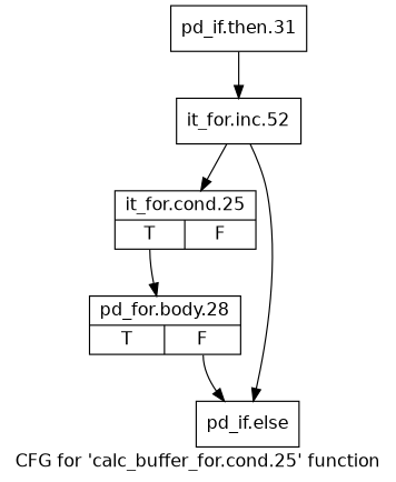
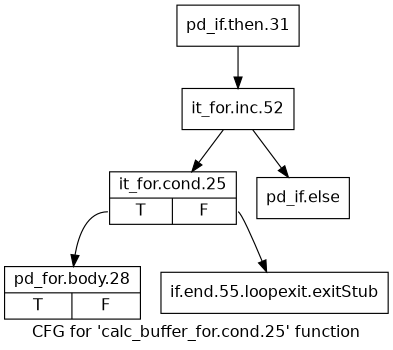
  digraph {
    fontname="DejaVu Sans"
    label="CFG for 'calc_buffer_for.cond.25' function"
    node [fontname="DejaVu Sans" shape=record]
    edge [fontname="DejaVu Sans"]
    n1 [label="{it_for.cond.25|{<s0>T|<s1>F}}"]
+   n2 [label="{if.end.55.loopexit.exitStub}"]
    n3 [label="{pd_for.body.28|{<s0>T|<s1>F}}"]
    n4 [label="{pd_if.else}"]
    n5 [label="{pd_if.then.31}"]
    n6 [label="{it_for.inc.52}"]
+   n1 -> n2 [tailport=s1]
    n1 -> n3 [tailport=s0]
-   n3 -> n4 [tailport=s1]
    n5 -> n6
    n6 -> n1
    n6 -> n4
  }
